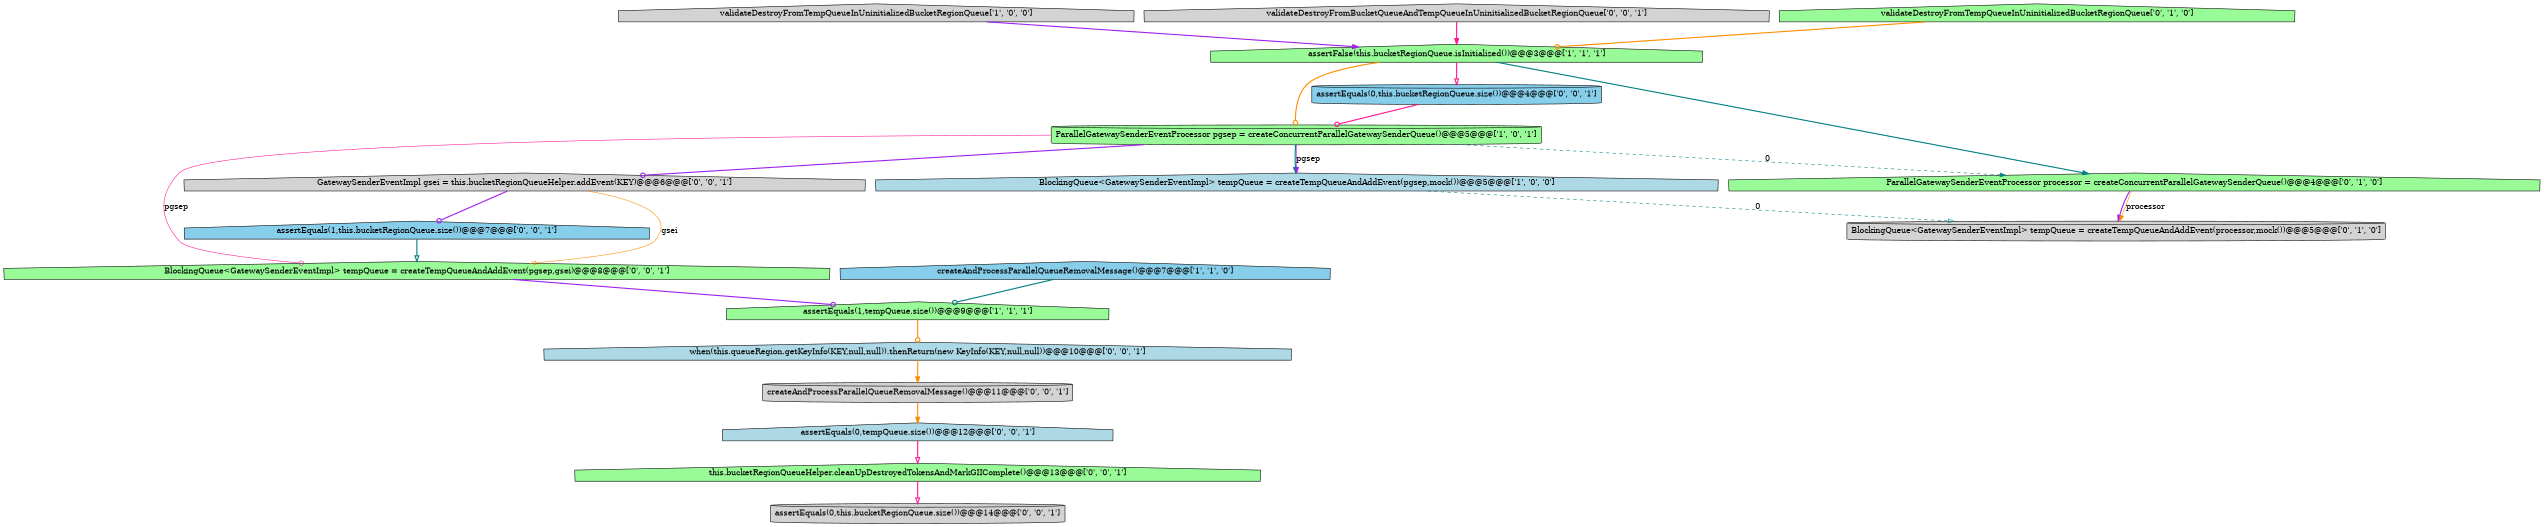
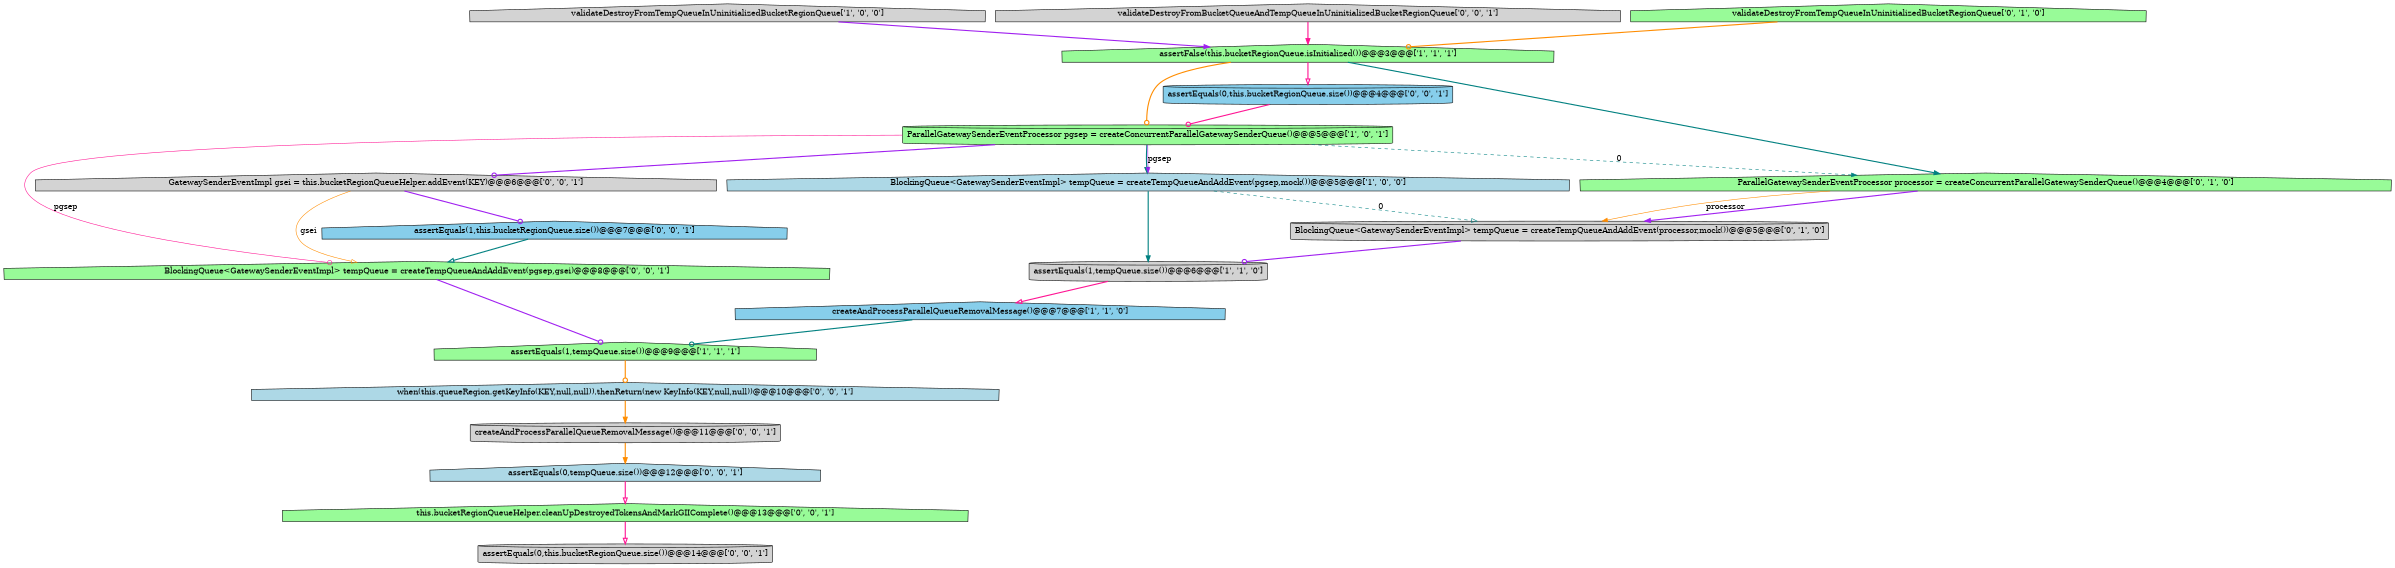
  digraph {
    node [fillcolor=lightgrey shape=house style=filled]
    edge [style=bold color=darkorange arrowhead=normal]
    n1 [fillcolor=lightblue label="when(this.queueRegion.getKeyInfo(KEY,null,null)).thenReturn(new KeyInfo(KEY,null,null))@@@10@@@['0', '0', '1']"]
    n2 [label="createAndProcessParallelQueueRemovalMessage()@@@11@@@['0', '0', '1']" shape=cylinder]
    n3 [fillcolor=palegreen label="assertFalse(this.bucketRegionQueue.isInitialized())@@@3@@@['1', '1', '1']"]
    n4 [fillcolor=palegreen label="ParallelGatewaySenderEventProcessor pgsep = createConcurrentParallelGatewaySenderQueue()@@@5@@@['1', '0', '1']" shape=cylinder]
    n5 [fillcolor=skyblue label="assertEquals(0,this.bucketRegionQueue.size())@@@4@@@['0', '0', '1']" shape=cylinder]
    n6 [fillcolor=palegreen label="ParallelGatewaySenderEventProcessor processor = createConcurrentParallelGatewaySenderQueue()@@@4@@@['0', '1', '0']"]
    n7 [label="validateDestroyFromTempQueueInUninitializedBucketRegionQueue['1', '0', '0']"]
    n8 [fillcolor=skyblue label="assertEquals(1,this.bucketRegionQueue.size())@@@7@@@['0', '0', '1']"]
    n9 [fillcolor=palegreen label="BlockingQueue<GatewaySenderEventImpl> tempQueue = createTempQueueAndAddEvent(pgsep,gsei)@@@8@@@['0', '0', '1']"]
    n10 [label="assertEquals(0,this.bucketRegionQueue.size())@@@14@@@['0', '0', '1']" shape=cylinder]
    n11 [label="validateDestroyFromBucketQueueAndTempQueueInUninitializedBucketRegionQueue['0', '0', '1']"]
    n12 [label="GatewaySenderEventImpl gsei = this.bucketRegionQueueHelper.addEvent(KEY)@@@6@@@['0', '0', '1']"]
    n13 [fillcolor=lightblue label="BlockingQueue<GatewaySenderEventImpl> tempQueue = createTempQueueAndAddEvent(pgsep,mock())@@@5@@@['1', '0', '0']"]
    n14 [label="BlockingQueue<GatewaySenderEventImpl> tempQueue = createTempQueueAndAddEvent(processor,mock())@@@5@@@['0', '1', '0']" shape=cylinder]
+   n15 [label="assertEquals(1,tempQueue.size())@@@6@@@['1', '1', '0']" shape=cylinder]
    n16 [fillcolor=skyblue label="createAndProcessParallelQueueRemovalMessage()@@@7@@@['1', '1', '0']"]
    n17 [fillcolor=palegreen label="assertEquals(1,tempQueue.size())@@@9@@@['1', '1', '1']"]
    n18 [fillcolor=palegreen label="validateDestroyFromTempQueueInUninitializedBucketRegionQueue['0', '1', '0']"]
    n19 [fillcolor=lightblue label="assertEquals(0,tempQueue.size())@@@12@@@['0', '0', '1']"]
    n20 [fillcolor=palegreen label="this.bucketRegionQueueHelper.cleanUpDestroyedTokensAndMarkGIIComplete()@@@13@@@['0', '0', '1']"]
    n1 -> n2
    n2 -> n19
    n3 -> n4 [arrowhead=odot]
    n3 -> n5 [color=deeppink arrowhead=onormal]
    n3 -> n6 [color=teal]
    n4 -> n6 [label=0 style=dashed color=teal]
    n4 -> n9 [label=pgsep style=solid color=deeppink arrowhead=odot]
    n4 -> n12 [color=purple arrowhead=odot]
    n4 -> n13 [color=teal]
    n4 -> n13 [label=pgsep style=solid color=purple]
    n5 -> n4 [color=deeppink arrowhead=odot]
    n6 -> n14 [color=purple]
    n6 -> n14 [label=processor style=solid]
    n7 -> n3 [color=purple]
    n8 -> n9 [color=teal arrowhead=onormal]
    n9 -> n17 [color=purple arrowhead=odot]
    n11 -> n3 [color=deeppink]
    n12 -> n8 [color=purple arrowhead=odot]
    n12 -> n9 [label=gsei style=solid arrowhead=onormal]
    n13 -> n14 [label=0 style=dashed color=teal arrowhead=onormal]
+   n13 -> n15 [color=teal]
+   n14 -> n15 [color=purple arrowhead=odot]
+   n15 -> n16 [color=deeppink arrowhead=onormal]
    n16 -> n17 [color=teal arrowhead=odot]
    n17 -> n1 [arrowhead=odot]
    n18 -> n3 [arrowhead=odot]
    n19 -> n20 [color=deeppink arrowhead=onormal]
    n20 -> n10 [color=deeppink arrowhead=onormal]
  }
